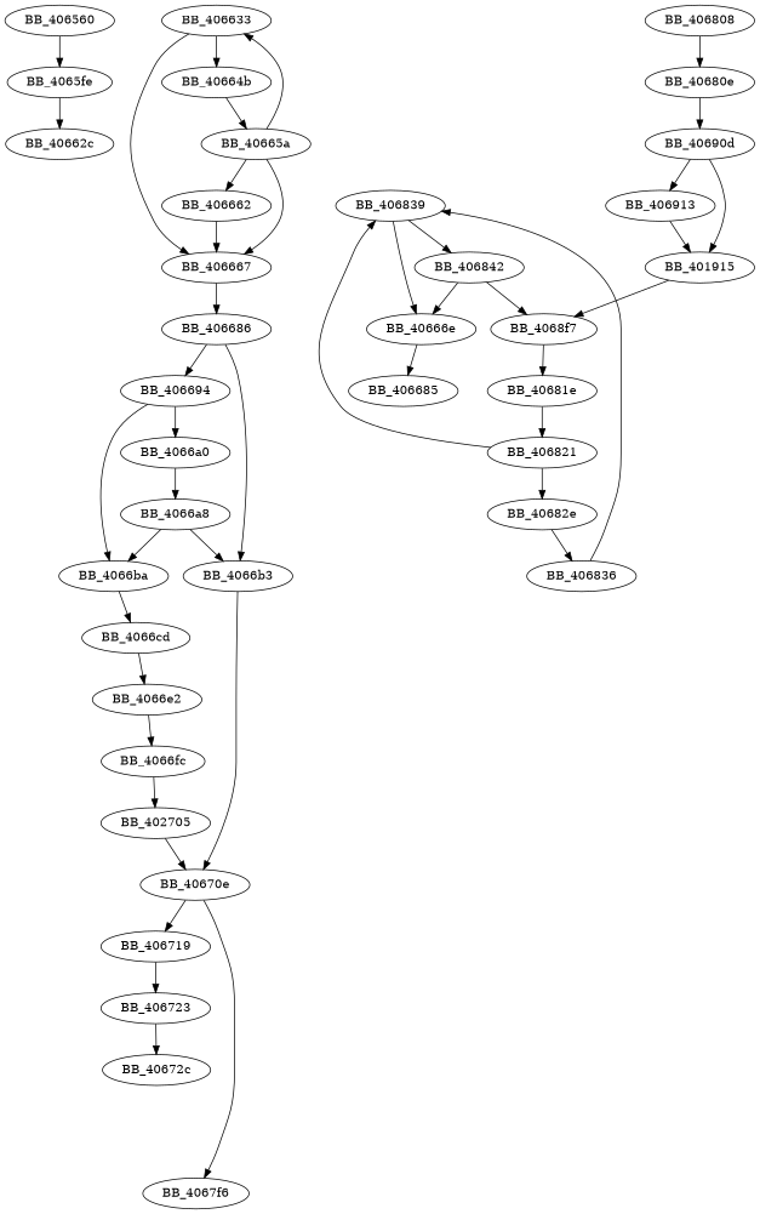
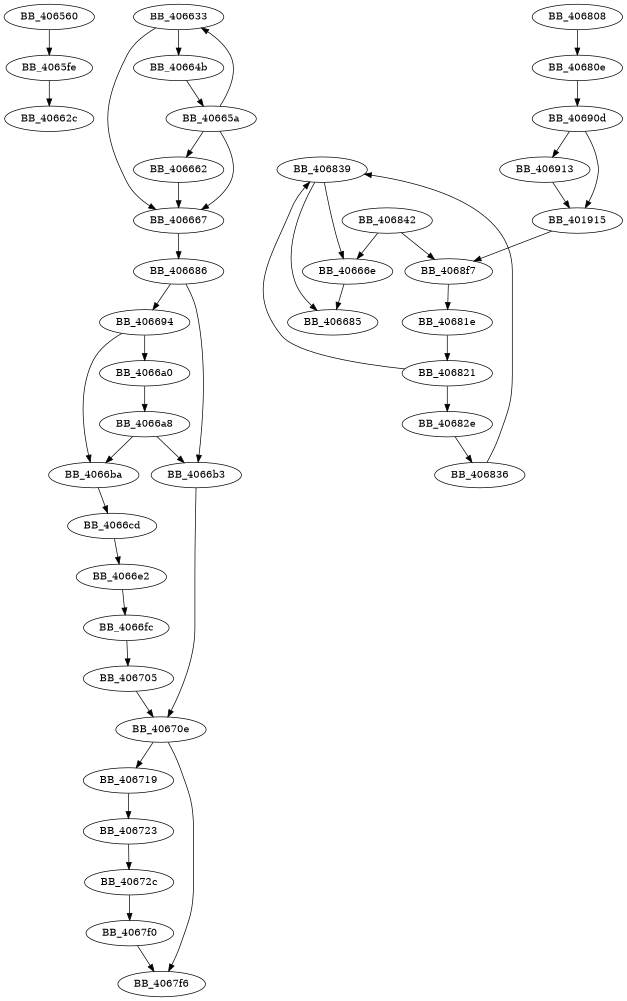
  digraph {
    BB_406560
    BB_4065fe
    BB_40662c
    BB_406633
    BB_406667
    BB_40664b
    BB_406686
    BB_40665a
    BB_406694
    BB_4066b3
    BB_406662
    BB_4066a0
    BB_4066ba
    BB_40670e
    BB_40666e
    BB_406685
    BB_4066a8
    BB_4066cd
    BB_406719
    BB_4067f6
    BB_4066e2
    BB_406723
    BB_4066fc
-   BB_406705 [label=BB_402705]
+   BB_406705
    BB_40672c
    BB_40680e
    BB_40690d
+   BB_4067f0
    BB_406808
    BB_406913
    n31 [label=BB_401915]
    BB_4068f7
    BB_40681e
    BB_406821
    BB_40682e
    BB_406839
    BB_406836
    BB_406842
    BB_406560 -> BB_4065fe
    BB_4065fe -> BB_40662c
    BB_406633 -> BB_406667
    BB_406633 -> BB_40664b
    BB_406667 -> BB_406686
    BB_40664b -> BB_40665a
    BB_406686 -> BB_406694
    BB_406686 -> BB_4066b3
    BB_40665a -> BB_406633
    BB_40665a -> BB_406667
    BB_40665a -> BB_406662
    BB_406694 -> BB_4066a0
    BB_406694 -> BB_4066ba
    BB_4066b3 -> BB_40670e
    BB_406662 -> BB_406667
    BB_4066a0 -> BB_4066a8
    BB_4066ba -> BB_4066cd
    BB_40670e -> BB_406719
    BB_40670e -> BB_4067f6
    BB_40666e -> BB_406685
    BB_4066a8 -> BB_4066b3
    BB_4066a8 -> BB_4066ba
    BB_4066cd -> BB_4066e2
    BB_406719 -> BB_406723
    BB_4066e2 -> BB_4066fc
    BB_406723 -> BB_40672c
    BB_4066fc -> BB_406705
    BB_406705 -> BB_40670e
+   BB_40672c -> BB_4067f0
    BB_40680e -> BB_40690d
    BB_40690d -> BB_406913
    BB_40690d -> n31
+   BB_4067f0 -> BB_4067f6
    BB_406808 -> BB_40680e
    BB_406913 -> n31
    n31 -> BB_4068f7
    BB_4068f7 -> BB_40681e
    BB_40681e -> BB_406821
    BB_406821 -> BB_40682e
    BB_406821 -> BB_406839
    BB_40682e -> BB_406836
    BB_406839 -> BB_40666e
-   BB_406839 -> BB_406842
+   BB_406839 -> BB_406685
    BB_406836 -> BB_406839
    BB_406842 -> BB_40666e
    BB_406842 -> BB_4068f7
  }
